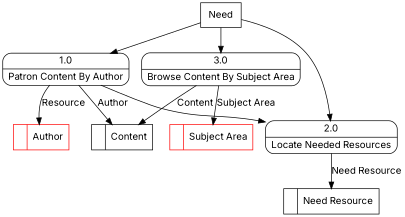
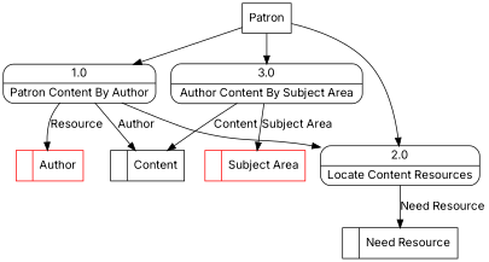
  digraph {
    fontname=Inter
    node [fontname=Inter shape=record]
    edge [fontname=Inter]
    n1 [color=red label="<f0>  |<f1> Author "]
    n2 [label="<f0>  |<f1> Need Resource "]
    n3 [color=black label="<f0>  |<f1> Content "]
    n4 [color=red label="<f0>  |<f1> Subject Area "]
-   n5 [label=Need shape=box]
+   n5 [label=Patron shape=box]
    n6 [label="{<f0> 1.0|<f1> Patron Content By Author }" shape=Mrecord]
-   n7 [label="{<f0> 2.0|<f1> Locate Needed Resources }" shape=Mrecord]
-   n8 [label="{<f0> 3.0|<f1> Browse Content By Subject Area }" shape=Mrecord]
+   n7 [label="{<f0> 2.0|<f1> Locate Content Resources }" shape=Mrecord]
+   n8 [label="{<f0> 3.0|<f1> Author Content By Subject Area }" shape=Mrecord]
    n5 -> n6
    n5 -> n7
    n5 -> n8
    n6 -> n1 [label=Resource]
    n6 -> n3 [label=Author]
    n6 -> n7
    n7 -> n2 [label="Need Resource"]
    n8 -> n3 [label=Content]
    n8 -> n4 [label="Subject Area"]
  }
